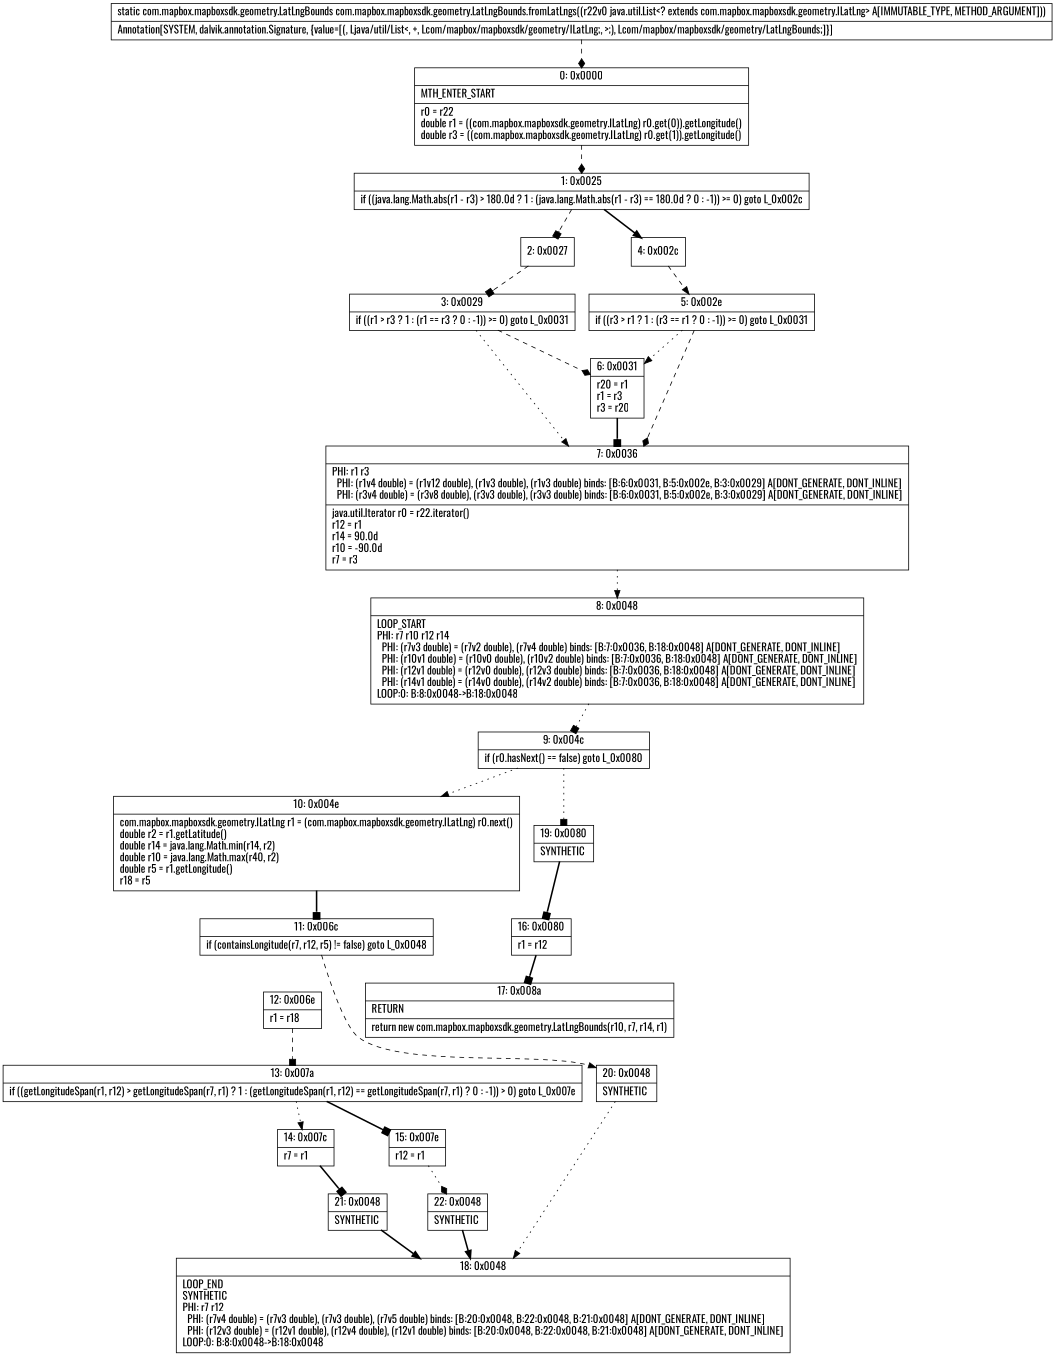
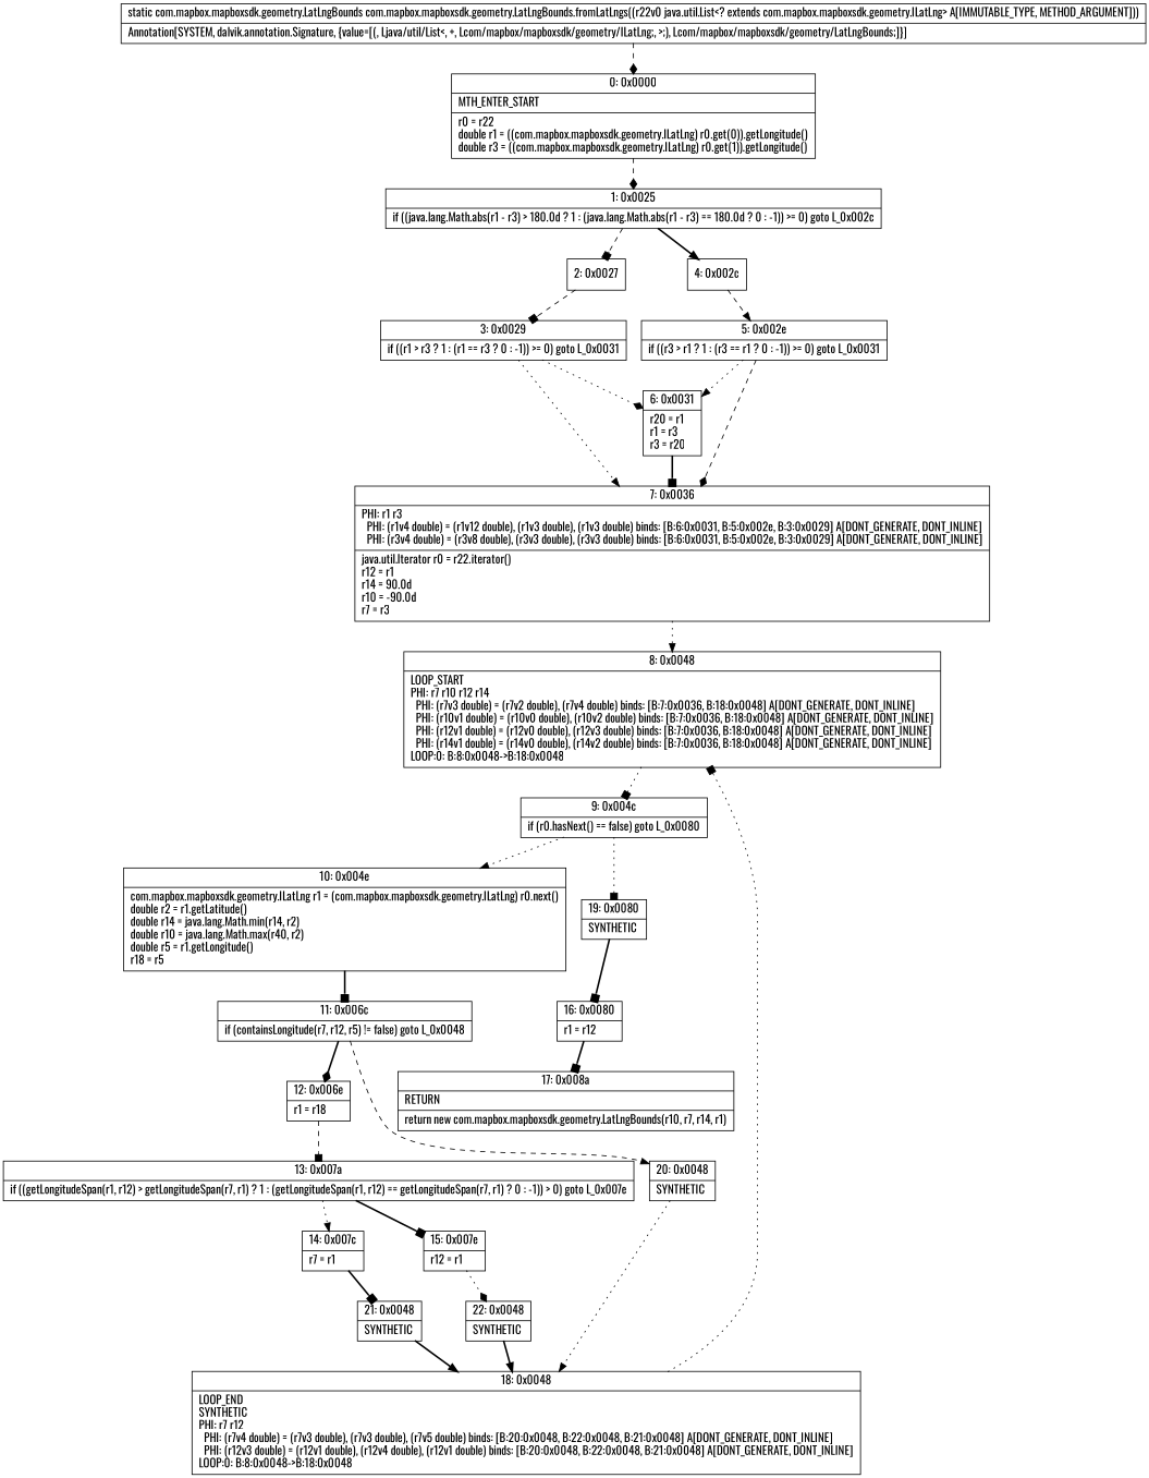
  digraph {
    fontname=Oswald
    node [fontname=Oswald shape=record]
    edge [arrowhead=box fontname=Oswald style=bold]
    n1 [label="{0\:\ 0x0000|MTH_ENTER_START\l|r0 = r22\ldouble r1 = ((com.mapbox.mapboxsdk.geometry.ILatLng) r0.get(0)).getLongitude()\ldouble r3 = ((com.mapbox.mapboxsdk.geometry.ILatLng) r0.get(1)).getLongitude()\l}"]
    n2 [label="{1\:\ 0x0025|if ((java.lang.Math.abs(r1 \- r3) \> 180.0d ? 1 : (java.lang.Math.abs(r1 \- r3) == 180.0d ? 0 : \-1)) \>= 0) goto L_0x002c\l}"]
    n3 [label="{2\:\ 0x0027}"]
    n4 [label="{4\:\ 0x002c}"]
    n5 [label="{3\:\ 0x0029|if ((r1 \> r3 ? 1 : (r1 == r3 ? 0 : \-1)) \>= 0) goto L_0x0031\l}"]
    n6 [label="{5\:\ 0x002e|if ((r3 \> r1 ? 1 : (r3 == r1 ? 0 : \-1)) \>= 0) goto L_0x0031\l}"]
    n7 [label="{6\:\ 0x0031|r20 = r1\lr1 = r3\lr3 = r20\l}"]
    n8 [label="{7\:\ 0x0036|PHI: r1 r3 \l  PHI: (r1v4 double) = (r1v12 double), (r1v3 double), (r1v3 double) binds: [B:6:0x0031, B:5:0x002e, B:3:0x0029] A[DONT_GENERATE, DONT_INLINE]\l  PHI: (r3v4 double) = (r3v8 double), (r3v3 double), (r3v3 double) binds: [B:6:0x0031, B:5:0x002e, B:3:0x0029] A[DONT_GENERATE, DONT_INLINE]\l|java.util.Iterator r0 = r22.iterator()\lr12 = r1\lr14 = 90.0d\lr10 = \-90.0d\lr7 = r3\l}"]
    n9 [label="{8\:\ 0x0048|LOOP_START\lPHI: r7 r10 r12 r14 \l  PHI: (r7v3 double) = (r7v2 double), (r7v4 double) binds: [B:7:0x0036, B:18:0x0048] A[DONT_GENERATE, DONT_INLINE]\l  PHI: (r10v1 double) = (r10v0 double), (r10v2 double) binds: [B:7:0x0036, B:18:0x0048] A[DONT_GENERATE, DONT_INLINE]\l  PHI: (r12v1 double) = (r12v0 double), (r12v3 double) binds: [B:7:0x0036, B:18:0x0048] A[DONT_GENERATE, DONT_INLINE]\l  PHI: (r14v1 double) = (r14v0 double), (r14v2 double) binds: [B:7:0x0036, B:18:0x0048] A[DONT_GENERATE, DONT_INLINE]\lLOOP:0: B:8:0x0048\-\>B:18:0x0048\l}"]
    n10 [label="{9\:\ 0x004c|if (r0.hasNext() == false) goto L_0x0080\l}"]
    n11 [label="{10\:\ 0x004e|com.mapbox.mapboxsdk.geometry.ILatLng r1 = (com.mapbox.mapboxsdk.geometry.ILatLng) r0.next()\ldouble r2 = r1.getLatitude()\ldouble r14 = java.lang.Math.min(r14, r2)\ldouble r10 = java.lang.Math.max(r40, r2)\ldouble r5 = r1.getLongitude()\lr18 = r5\l}"]
    n12 [label="{19\:\ 0x0080|SYNTHETIC\l}"]
    n13 [label="{11\:\ 0x006c|if (containsLongitude(r7, r12, r5) != false) goto L_0x0048\l}"]
    n14 [label="{16\:\ 0x0080|r1 = r12\l}"]
    n15 [label="{12\:\ 0x006e|r1 = r18\l}"]
    n16 [label="{20\:\ 0x0048|SYNTHETIC\l}"]
    n17 [label="{13\:\ 0x007a|if ((getLongitudeSpan(r1, r12) \> getLongitudeSpan(r7, r1) ? 1 : (getLongitudeSpan(r1, r12) == getLongitudeSpan(r7, r1) ? 0 : \-1)) \> 0) goto L_0x007e\l}"]
    n18 [label="{18\:\ 0x0048|LOOP_END\lSYNTHETIC\lPHI: r7 r12 \l  PHI: (r7v4 double) = (r7v3 double), (r7v3 double), (r7v5 double) binds: [B:20:0x0048, B:22:0x0048, B:21:0x0048] A[DONT_GENERATE, DONT_INLINE]\l  PHI: (r12v3 double) = (r12v1 double), (r12v4 double), (r12v1 double) binds: [B:20:0x0048, B:22:0x0048, B:21:0x0048] A[DONT_GENERATE, DONT_INLINE]\lLOOP:0: B:8:0x0048\-\>B:18:0x0048\l}"]
    n19 [label="{14\:\ 0x007c|r7 = r1\l}"]
    n20 [label="{15\:\ 0x007e|r12 = r1\l}"]
    n21 [label="{21\:\ 0x0048|SYNTHETIC\l}"]
    n22 [label="{22\:\ 0x0048|SYNTHETIC\l}"]
    n23 [label="{17\:\ 0x008a|RETURN\l|return new com.mapbox.mapboxsdk.geometry.LatLngBounds(r10, r7, r14, r1)\l}"]
    n24 [label="{static com.mapbox.mapboxsdk.geometry.LatLngBounds com.mapbox.mapboxsdk.geometry.LatLngBounds.fromLatLngs((r22v0 java.util.List\<? extends com.mapbox.mapboxsdk.geometry.ILatLng\> A[IMMUTABLE_TYPE, METHOD_ARGUMENT]))  | Annotation[SYSTEM, dalvik.annotation.Signature, \{value=[(, Ljava\/util\/List\<, +, Lcom\/mapbox\/mapboxsdk\/geometry\/ILatLng;, \>;), Lcom\/mapbox\/mapboxsdk\/geometry\/LatLngBounds;]\}]\l}"]
    n1 -> n2 [arrowhead=diamond style=dashed]
    n2 -> n3 [style=dashed]
    n2 -> n4 [arrowhead=normal]
    n3 -> n5 [style=dashed]
    n4 -> n6 [arrowhead=normal style=dashed]
-   n5 -> n7 [arrowhead=diamond style=dashed]
+   n5 -> n7 [arrowhead=diamond style=dotted]
    n5 -> n8 [arrowhead=normal style=dotted]
    n6 -> n7 [arrowhead=normal style=dotted]
    n6 -> n8 [arrowhead=diamond style=dashed]
    n7 -> n8
    n8 -> n9 [arrowhead=normal style=dotted]
    n9 -> n10 [style=dotted]
    n10 -> n11 [arrowhead=normal style=dotted]
    n10 -> n12 [style=dotted]
    n11 -> n13
    n12 -> n14
+   n13 -> n15 [arrowhead=diamond]
    n13 -> n16 [arrowhead=normal style=dashed]
    n14 -> n23
    n15 -> n17 [style=dashed]
    n16 -> n18 [arrowhead=normal style=dotted]
    n17 -> n19 [arrowhead=normal style=dotted]
    n17 -> n20
+   n18 -> n9 [style=dotted]
    n19 -> n21
    n20 -> n22 [arrowhead=diamond style=dotted]
    n21 -> n18 [arrowhead=normal]
    n22 -> n18 [arrowhead=normal]
    n24 -> n1 [arrowhead=diamond style=dashed]
  }
